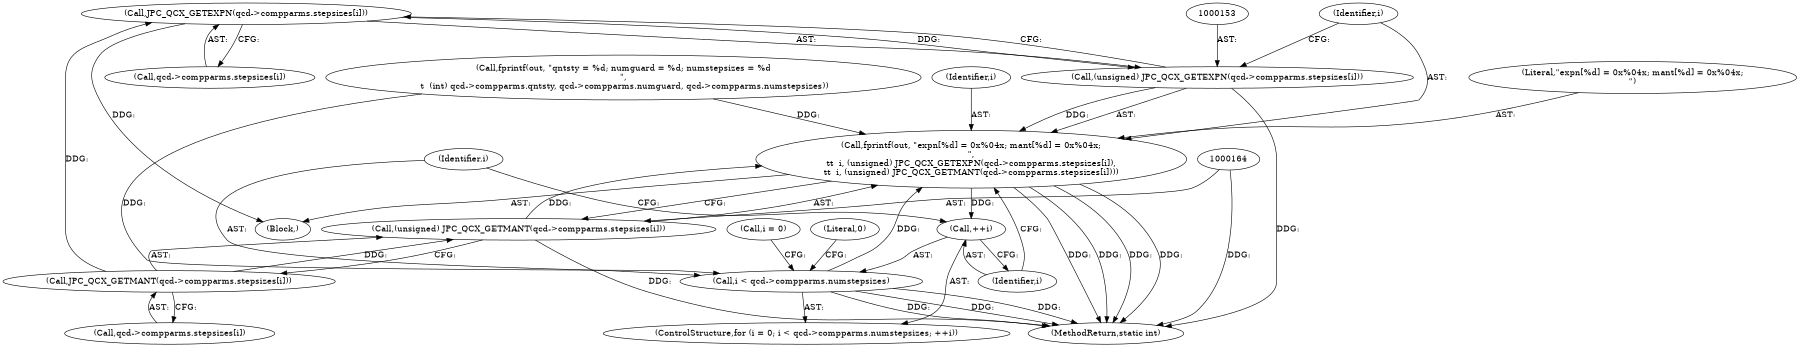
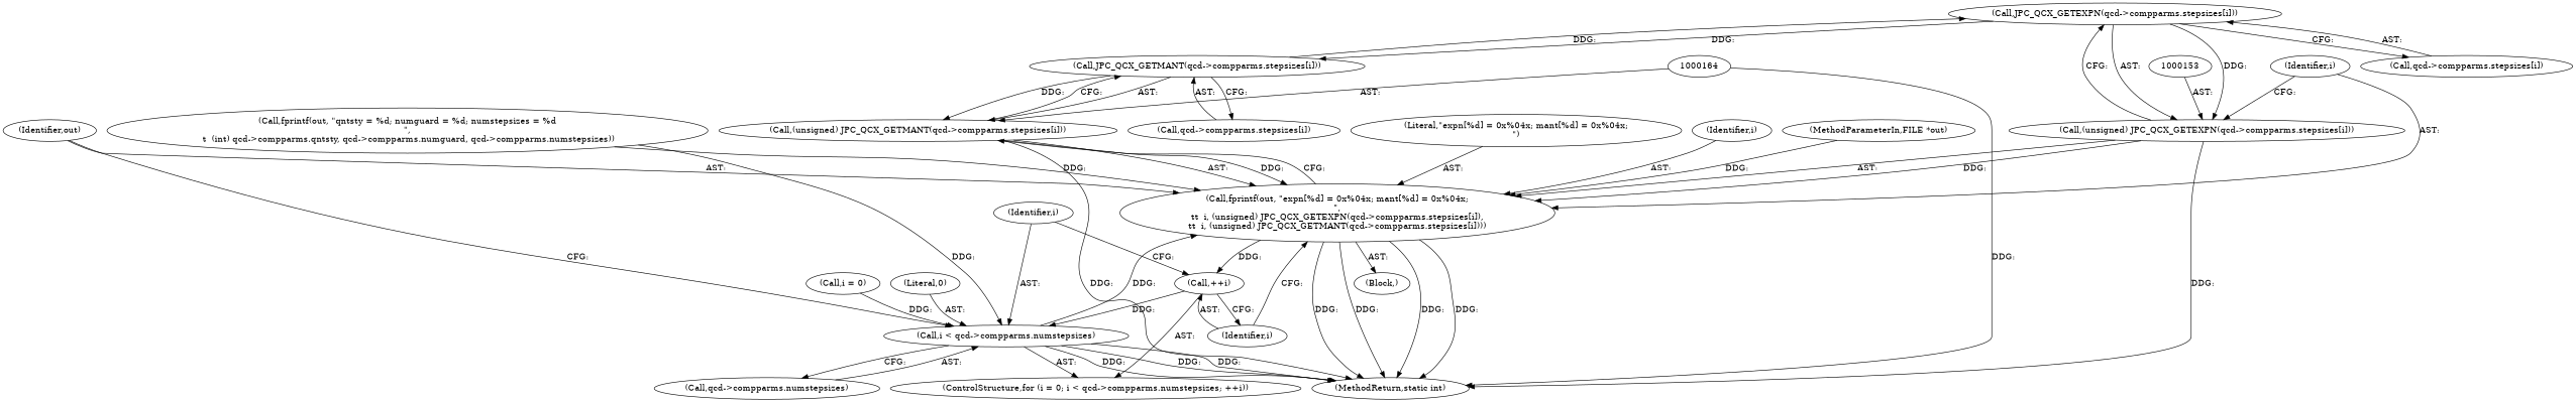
  digraph {
    n1 [label="(Call,JPC_QCX_GETEXPN(qcd->compparms.stepsizes[i]))"]
    n2 [label="(Call,JPC_QCX_GETMANT(qcd->compparms.stepsizes[i]))"]
    n3 [label="(Call,(unsigned) JPC_QCX_GETEXPN(qcd->compparms.stepsizes[i]))"]
    n4 [label="(Call,qcd->compparms.stepsizes[i])"]
    n5 [label="(Call,(unsigned) JPC_QCX_GETMANT(qcd->compparms.stepsizes[i]))"]
    n6 [label="(Call,qcd->compparms.stepsizes[i])"]
    n7 [label="(MethodReturn,static int)"]
    n8 [label="(Call,fprintf(out, \"expn[%d] = 0x%04x; mant[%d] = 0x%04x;\n\",\n\t\t  i, (unsigned) JPC_QCX_GETEXPN(qcd->compparms.stepsizes[i]),\n\t\t  i, (unsigned) JPC_QCX_GETMANT(qcd->compparms.stepsizes[i])))"]
    n9 [label="(Call,++i)"]
    n10 [label="(Block,)"]
    n11 [label="(Call,i < qcd->compparms.numstepsizes)"]
    n12 [label="(ControlStructure,for (i = 0; i < qcd->compparms.numstepsizes; ++i))"]
    n13 [label="(Identifier,i)"]
+   n14 [label="(Call,qcd->compparms.numstepsizes)"]
    n15 [label="(Identifier,i)"]
    n16 [label="(Call,i = 0)"]
    n17 [label="(Literal,\"expn[%d] = 0x%04x; mant[%d] = 0x%04x;\n\")"]
    n18 [label="(Identifier,i)"]
    n19 [label="(Literal,0)"]
+   n20 [label="(Identifier,out)"]
+   n21 [label="(MethodParameterIn,FILE *out)"]
    n22 [label="(Identifier,i)"]
    n23 [label="(Call,fprintf(out, \"qntsty = %d; numguard = %d; numstepsizes = %d\n\",\n \t  (int) qcd->compparms.qntsty, qcd->compparms.numguard, qcd->compparms.numstepsizes))"]
    1000153
    1000164
-   n1 -> n10 [label="DDG: "]
+   n1 -> n2 [label="DDG: "]
    n1 -> n3 [label="AST: "]
    n1 -> n3 [label="DDG: "]
    n1 -> n4 [label="CFG: "]
    n2 -> n1 [label="DDG: "]
    n2 -> n5 [label="AST: "]
    n2 -> n5 [label="DDG: "]
    n2 -> n6 [label="CFG: "]
    n3 -> n1 [label="CFG: "]
    n3 -> n7 [label="DDG: "]
    n3 -> n8 [label="AST: "]
    n3 -> n8 [label="DDG: "]
    n4 -> n1 [label="AST: "]
    n5 -> n2 [label="CFG: "]
    n5 -> n7 [label="DDG: "]
    n5 -> n8 [label="AST: "]
    n5 -> n8 [label="DDG: "]
    n6 -> n2 [label="AST: "]
    n8 -> n5 [label="CFG: "]
    n8 -> n7 [label="DDG: "]
    n8 -> n7 [label="DDG: "]
    n8 -> n7 [label="DDG: "]
    n8 -> n7 [label="DDG: "]
    n8 -> n9 [label="DDG: "]
    n8 -> n10 [label="AST: "]
-   n9 -> n11 [label="AST: "]
+   n9 -> n11 [label="DDG: "]
    n9 -> n12 [label="AST: "]
    n9 -> n13 [label="CFG: "]
    n11 -> n7 [label="DDG: "]
    n11 -> n7 [label="DDG: "]
    n11 -> n7 [label="DDG: "]
    n11 -> n8 [label="DDG: "]
    n11 -> n12 [label="AST: "]
+   n11 -> n14 [label="CFG: "]
    n13 -> n8 [label="CFG: "]
    n13 -> n9 [label="AST: "]
+   n14 -> n11 [label="AST: "]
    n15 -> n3 [label="CFG: "]
    n15 -> n8 [label="AST: "]
-   n16 -> n11 [label="CFG: "]
+   n16 -> n11 [label="DDG: "]
    n17 -> n8 [label="AST: "]
    n18 -> n8 [label="AST: "]
-   n19 -> n11 [label="CFG: "]
+   n19 -> n11 [label="AST: "]
+   n20 -> n8 [label="AST: "]
+   n20 -> n11 [label="CFG: "]
+   n21 -> n8 [label="DDG: "]
    n22 -> n9 [label="CFG: "]
    n22 -> n11 [label="AST: "]
    n23 -> n8 [label="DDG: "]
    n23 -> n11 [label="DDG: "]
    1000153 -> n3 [label="AST: "]
    1000164 -> n5 [label="AST: "]
    1000164 -> n7 [label="DDG: "]
  }
